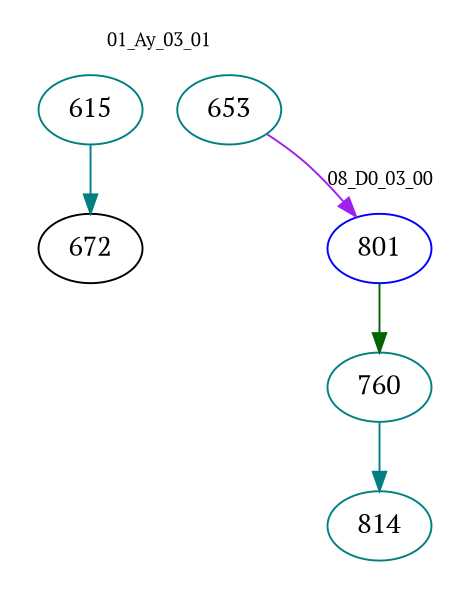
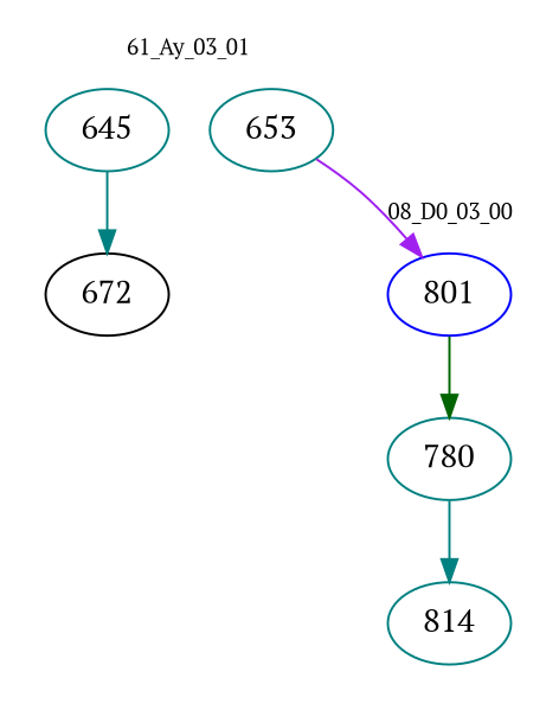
  digraph {
    fontname="PT Serif"
    node [color=teal fontname="PT Serif"]
    edge [color=teal fontname="PT Serif"]
    n1 [label=653]
-   n2 [label=615]
+   n2 [label=645]
    n3 [color=black label=672]
    n4 [color=blue label=801]
-   n5 [label=760]
+   n5 [label=780]
    n6 [label=814]
    subgraph cluster_1 {
      color=white
      fontsize=10
-     label="01_Ay_03_01"
+     label="61_Ay_03_01"
      n1
      n2
      n3
    }
    subgraph cluster_2 {
      color=white
      fontsize=10
      label="08_D0_03_00"
      n4
      n5
      n6
    }
    n1 -> n4 [color=purple]
    n2 -> n3
    n4 -> n5 [color=darkgreen]
    n5 -> n6
  }
